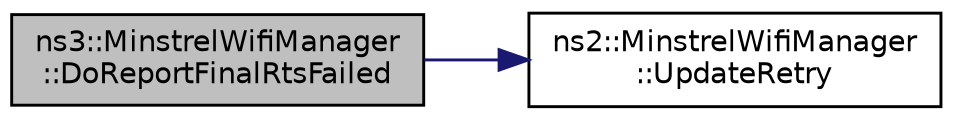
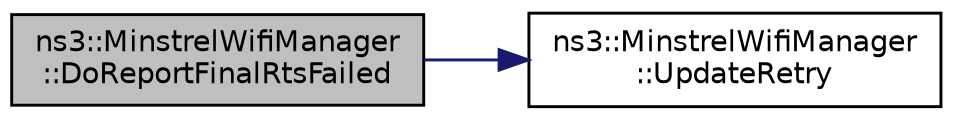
  digraph {
    rankdir=LR
    node [color=black fontname=Helvetica fontsize=10 shape=record style=filled]
    n1 [fillcolor=grey75 fontcolor=black height=0.2 label="ns3::MinstrelWifiManager\l::DoReportFinalRtsFailed" width=0.4]
-   n2 [fillcolor=white height=0.2 label="ns2::MinstrelWifiManager\l::UpdateRetry" width=0.4]
+   n2 [fillcolor=white height=0.2 label="ns3::MinstrelWifiManager\l::UpdateRetry" width=0.4]
    n1 -> n2 [color=midnightblue fontname=Helvetica fontsize=10 labelfontname=Helvetica labelfontsize=10 style=solid]
  }
